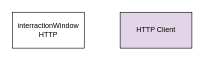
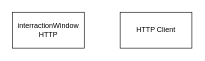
  <mxCell id="0" />
  <mxCell id="1" parent="0" />
  <mxCell id="2" value="interractionWindow&lt;br&gt;HTTP" style="rounded=0;whiteSpace=wrap;html=1;" parent="1" vertex="1"><mxGeometry x="20" y="20" width="120" height="60" as="geometry" /></mxCell>
- <mxCell id="3" value="HTTP Client" style="rounded=0;whiteSpace=wrap;html=1;fillColor=#e1d5e7;" vertex="1" parent="1"><mxGeometry x="200" y="20" width="120" height="60" as="geometry" /></mxCell>
+ <mxCell id="3" value="HTTP Client" style="rounded=0;whiteSpace=wrap;html=1;" vertex="1" parent="1"><mxGeometry x="200" y="20" width="120" height="60" as="geometry" /></mxCell>
